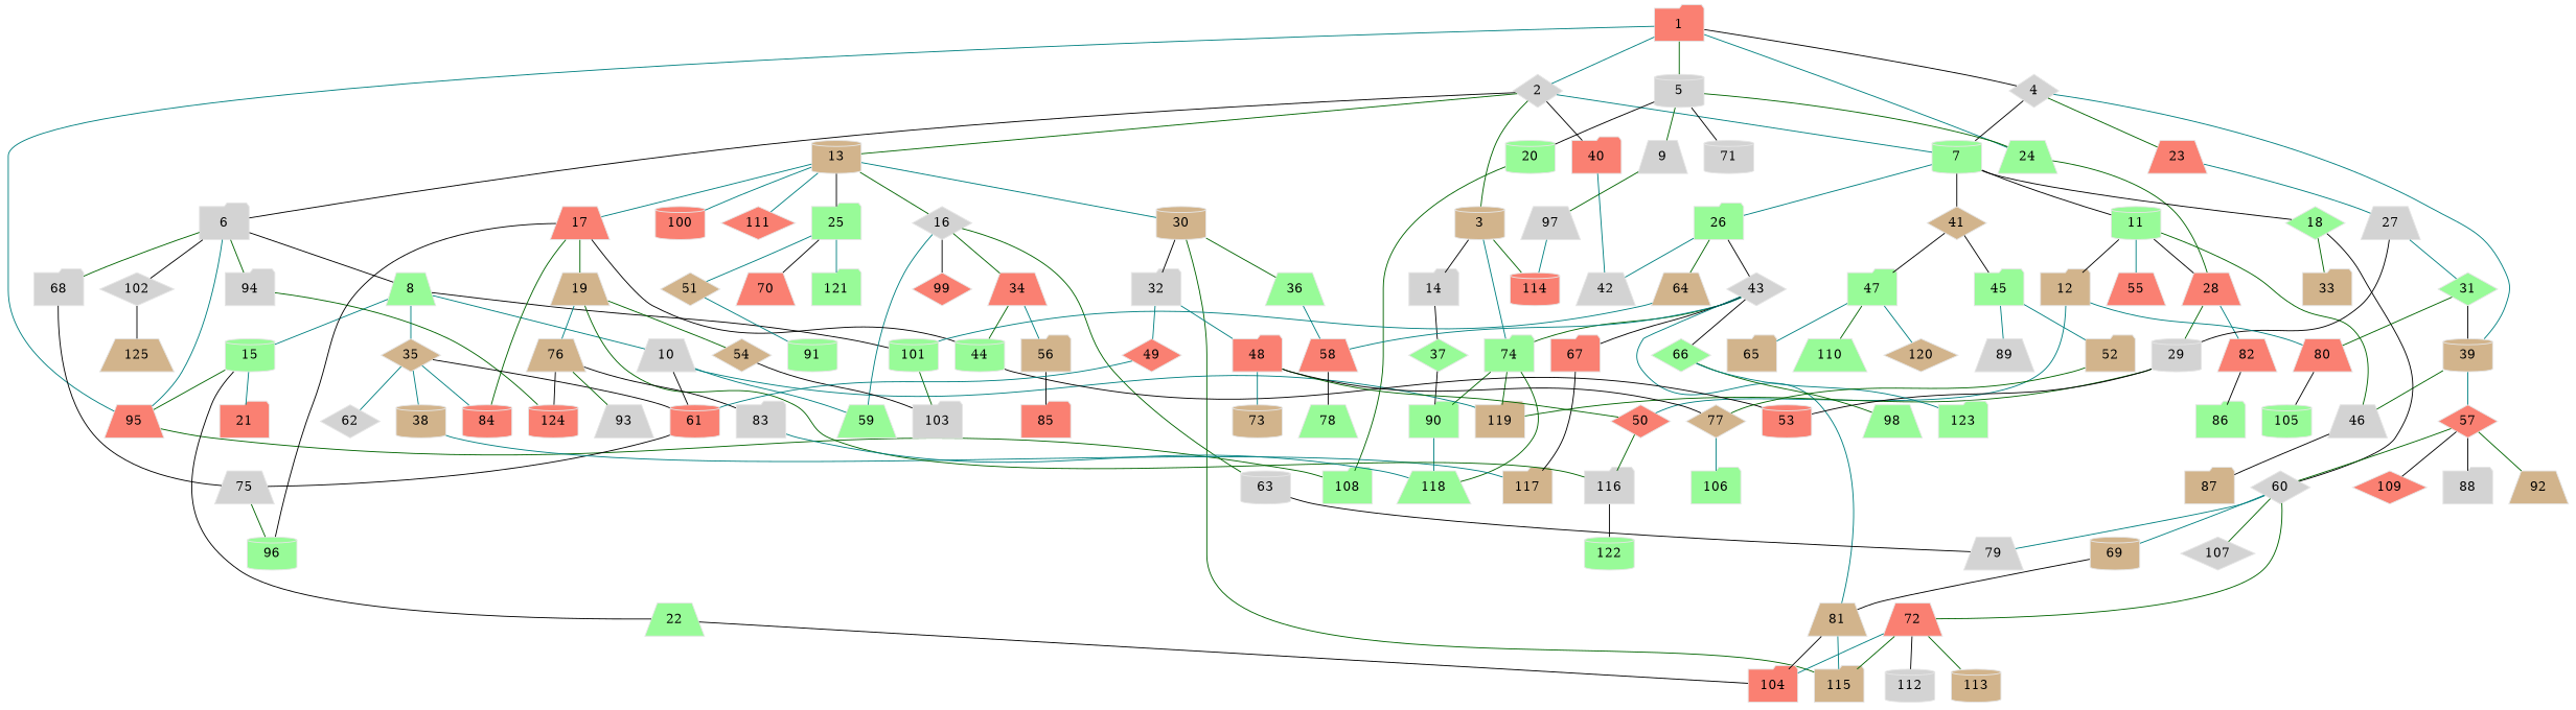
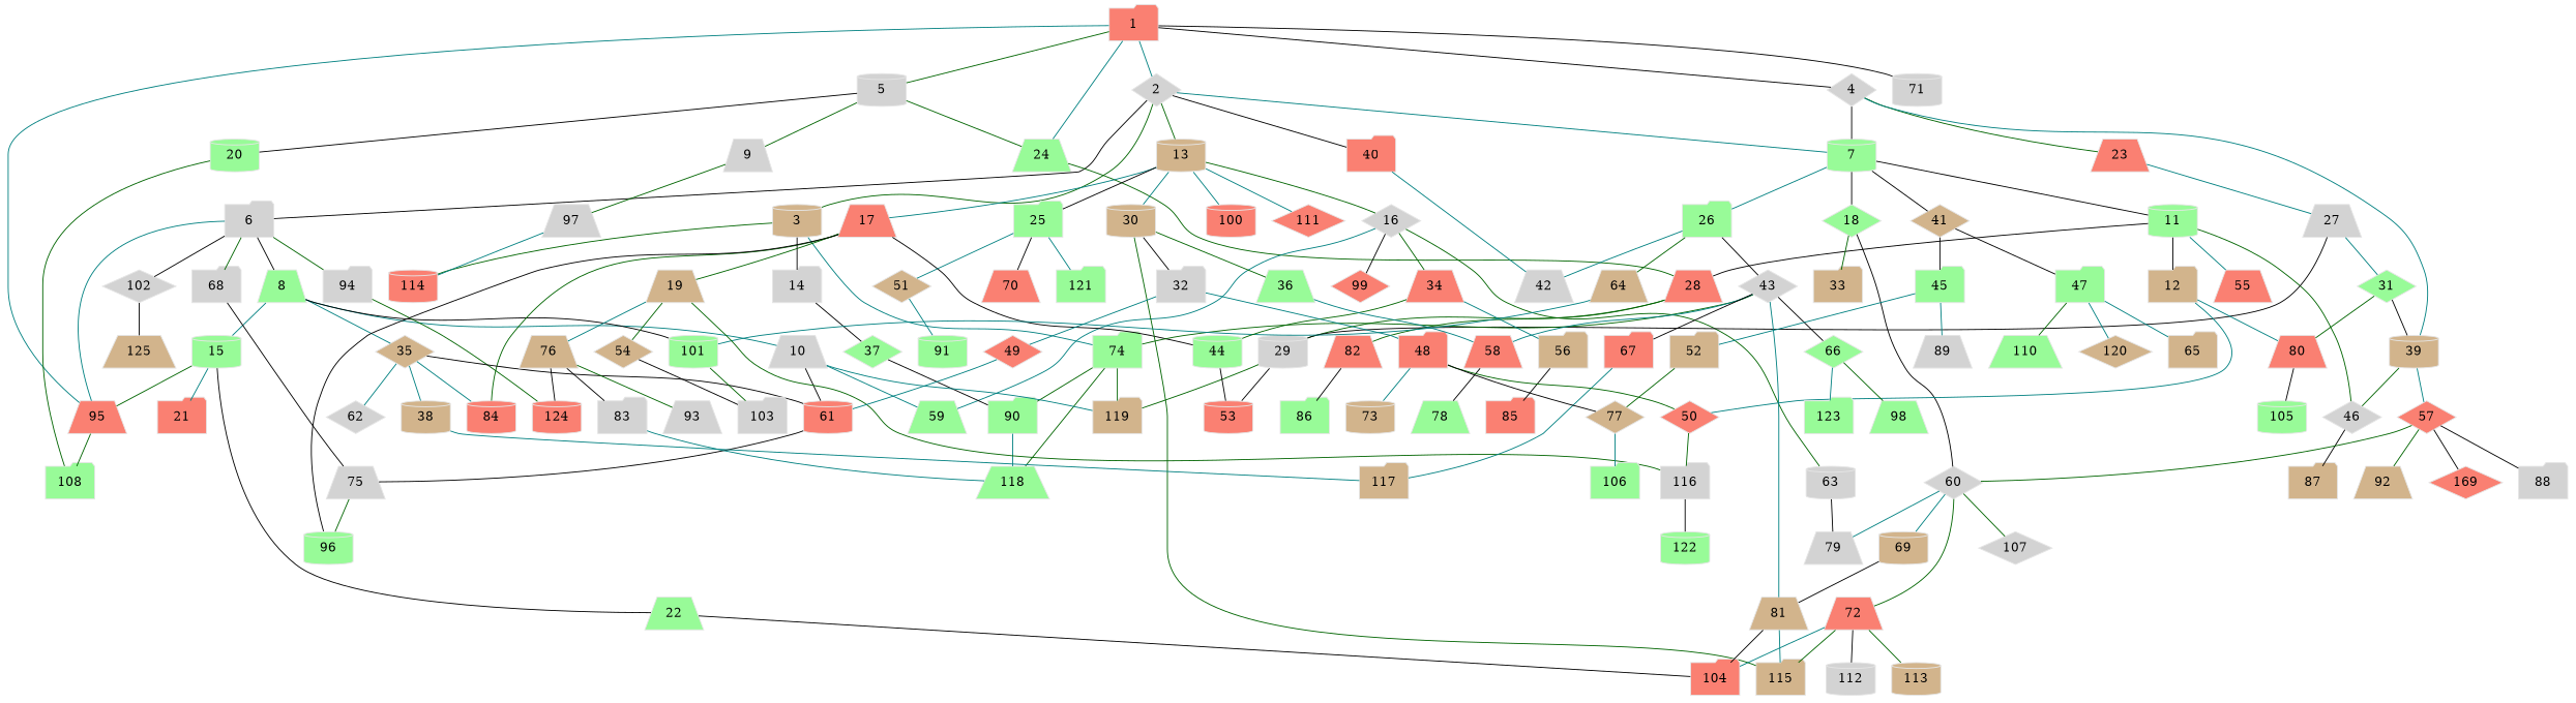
  graph {
    node [color=gray90 fillcolor=palegreen shape=folder style=filled]
    edge [color=teal]
    1 [fillcolor=salmon]
    2 [fillcolor=lightgrey shape=diamond]
    4 [fillcolor=lightgrey shape=diamond]
    5 [fillcolor=lightgrey shape=cylinder]
    24 [shape=trapezium]
    95 [fillcolor=salmon shape=trapezium]
    3 [fillcolor=tan shape=cylinder]
    6 [fillcolor=lightgrey]
    7 [shape=cylinder]
    13 [fillcolor=tan shape=cylinder]
    40 [fillcolor=salmon]
    23 [fillcolor=salmon shape=trapezium]
    39 [fillcolor=tan shape=cylinder]
    9 [fillcolor=lightgrey shape=trapezium]
    20 [shape=cylinder]
    71 [fillcolor=lightgrey shape=cylinder]
    28 [fillcolor=salmon shape=trapezium]
    108
    14 [fillcolor=lightgrey]
    74
    114 [fillcolor=salmon shape=cylinder]
    8 [shape=trapezium]
    68 [fillcolor=lightgrey]
    94 [fillcolor=lightgrey]
    102 [fillcolor=lightgrey shape=diamond]
    11 [shape=cylinder]
    18 [shape=diamond]
    26
    41 [fillcolor=tan shape=diamond]
    16 [fillcolor=lightgrey shape=diamond]
    17 [fillcolor=salmon shape=trapezium]
    25
    30 [fillcolor=tan shape=cylinder]
    100 [fillcolor=salmon shape=cylinder]
    111 [fillcolor=salmon shape=diamond]
    42 [fillcolor=lightgrey shape=trapezium]
    37 [shape=diamond]
    119 [fillcolor=tan]
    90
    118 [shape=trapezium]
    27 [fillcolor=lightgrey shape=trapezium]
-   46 [fillcolor=lightgrey shape=trapezium]
+   46 [fillcolor=lightgrey shape=diamond]
    57 [fillcolor=salmon shape=diamond]
    97 [fillcolor=lightgrey shape=trapezium]
    10 [fillcolor=lightgrey shape=trapezium]
    15 [shape=cylinder]
    35 [fillcolor=tan shape=diamond]
    101 [shape=cylinder]
    75 [fillcolor=lightgrey shape=trapezium]
    124 [fillcolor=salmon shape=cylinder]
    125 [fillcolor=tan shape=trapezium]
    12 [fillcolor=tan]
    55 [fillcolor=salmon shape=trapezium]
    33 [fillcolor=tan]
    60 [fillcolor=lightgrey shape=diamond]
    43 [fillcolor=lightgrey shape=diamond]
    64 [fillcolor=tan shape=trapezium]
    45
    47
    59 [shape=trapezium]
    61 [fillcolor=salmon shape=cylinder]
    21 [fillcolor=salmon]
    22 [shape=trapezium]
    84 [fillcolor=salmon shape=cylinder]
    38 [fillcolor=tan shape=cylinder]
    62 [fillcolor=lightgrey shape=diamond]
    103 [fillcolor=lightgrey]
    50 [fillcolor=salmon shape=diamond]
    80 [fillcolor=salmon shape=trapezium]
    29 [fillcolor=lightgrey shape=cylinder]
    82 [fillcolor=salmon shape=trapezium]
    87 [fillcolor=tan]
    116 [fillcolor=lightgrey]
    105 [shape=cylinder]
    34 [fillcolor=salmon shape=trapezium]
    63 [fillcolor=lightgrey shape=cylinder]
    99 [fillcolor=salmon shape=diamond]
    19 [fillcolor=tan shape=trapezium]
    44 [shape=cylinder]
    96 [shape=cylinder]
    51 [fillcolor=tan shape=diamond]
    70 [fillcolor=salmon shape=trapezium]
    121
    32 [fillcolor=lightgrey]
    36 [shape=trapezium]
    115 [fillcolor=tan]
    104 [fillcolor=salmon]
    56 [fillcolor=tan]
    79 [fillcolor=lightgrey shape=trapezium]
    54 [fillcolor=tan shape=diamond]
    76 [fillcolor=tan shape=trapezium]
    53 [fillcolor=salmon shape=cylinder]
    69 [fillcolor=tan shape=cylinder]
    72 [fillcolor=salmon shape=trapezium]
    107 [fillcolor=lightgrey shape=diamond]
    83 [fillcolor=lightgrey]
    93 [fillcolor=lightgrey shape=trapezium]
    122 [shape=cylinder]
    31 [shape=diamond]
    91 [shape=cylinder]
    58 [fillcolor=salmon shape=trapezium]
    66 [shape=diamond]
    67 [fillcolor=salmon]
    81 [fillcolor=tan shape=trapezium]
    86
    48 [fillcolor=salmon]
    49 [fillcolor=salmon shape=diamond]
    73 [fillcolor=tan shape=cylinder]
    77 [fillcolor=tan shape=diamond]
    85 [fillcolor=salmon]
    117 [fillcolor=tan]
    78 [shape=trapezium]
    88 [fillcolor=lightgrey]
    92 [fillcolor=tan shape=trapezium]
-   109 [fillcolor=salmon shape=diamond]
+   109 [fillcolor=salmon shape=diamond label=169]
    52 [fillcolor=tan]
    89 [fillcolor=lightgrey shape=trapezium]
    65 [fillcolor=tan]
    110 [shape=trapezium]
    120 [fillcolor=tan shape=diamond]
    98 [shape=trapezium]
    123
    106
    112 [fillcolor=lightgrey shape=cylinder]
    113 [fillcolor=tan shape=cylinder]
    1 -- 2
    1 -- 4 [color=black]
    1 -- 5 [color=darkgreen]
    1 -- 24
    1 -- 95
    2 -- 3 [color=darkgreen]
    2 -- 6 [color=black]
    2 -- 7
    2 -- 13 [color=darkgreen]
    2 -- 40 [color=black]
    4 -- 7 [color=black]
    4 -- 23 [color=darkgreen]
    4 -- 39
    5 -- 24 [color=darkgreen]
    5 -- 9 [color=darkgreen]
    5 -- 20 [color=black]
-   5 -- 71 [color=black]
+   1 -- 71 [color=black]
    24 -- 28 [color=darkgreen]
    95 -- 108 [color=darkgreen]
    3 -- 14 [color=black]
    3 -- 74
    3 -- 114 [color=darkgreen]
    6 -- 95
    6 -- 8 [color=black]
    6 -- 68 [color=darkgreen]
    6 -- 94 [color=darkgreen]
    6 -- 102 [color=black]
    7 -- 11 [color=black]
    7 -- 18 [color=black]
    7 -- 26
    7 -- 41 [color=black]
    13 -- 16 [color=darkgreen]
    13 -- 17
    13 -- 25 [color=black]
    13 -- 30
    13 -- 100
    13 -- 111
    40 -- 42
    23 -- 27
    39 -- 46 [color=darkgreen]
    39 -- 57
    9 -- 97 [color=darkgreen]
    20 -- 108 [color=darkgreen]
    28 -- 29 [color=darkgreen]
-   28 -- 82
+   28 -- 82 [color=darkgreen]
    14 -- 37 [color=black]
    74 -- 119 [color=darkgreen]
    74 -- 90 [color=darkgreen]
    74 -- 118 [color=darkgreen]
    8 -- 10
    8 -- 15
    8 -- 35
    8 -- 101 [color=black]
    68 -- 75 [color=black]
    94 -- 124 [color=darkgreen]
    102 -- 125 [color=black]
    11 -- 28 [color=black]
    11 -- 46 [color=darkgreen]
    11 -- 12 [color=black]
    11 -- 55
    18 -- 33 [color=darkgreen]
    18 -- 60 [color=black]
    26 -- 42
    26 -- 43 [color=black]
    26 -- 64 [color=darkgreen]
    41 -- 45 [color=black]
    41 -- 47 [color=black]
    16 -- 59
    16 -- 34 [color=darkgreen]
    16 -- 63 [color=darkgreen]
    16 -- 99 [color=black]
    17 -- 84 [color=darkgreen]
    17 -- 19 [color=darkgreen]
    17 -- 44 [color=black]
    17 -- 96 [color=black]
    25 -- 51
    25 -- 70 [color=black]
    25 -- 121
    30 -- 32 [color=black]
    30 -- 36 [color=darkgreen]
    30 -- 115 [color=darkgreen]
    37 -- 90 [color=black]
    90 -- 118
    27 -- 29 [color=black]
    27 -- 31
    46 -- 87 [color=black]
    57 -- 60 [color=darkgreen]
    57 -- 88 [color=black]
    57 -- 92 [color=darkgreen]
    57 -- 109 [color=black]
    97 -- 114
    10 -- 119
    10 -- 59
    10 -- 61 [color=black]
    15 -- 95 [color=darkgreen]
    15 -- 21
    15 -- 22 [color=black]
    35 -- 61 [color=black]
    35 -- 84
    35 -- 38
    35 -- 62
    101 -- 103 [color=darkgreen]
    75 -- 96 [color=darkgreen]
    12 -- 50
    12 -- 80
    60 -- 79
    60 -- 69
    60 -- 72 [color=darkgreen]
    60 -- 107 [color=darkgreen]
    43 -- 74 [color=darkgreen]
    43 -- 58
    43 -- 66 [color=black]
    43 -- 67 [color=black]
    43 -- 81
    64 -- 101
    45 -- 52
    45 -- 89
    47 -- 65
    47 -- 110 [color=darkgreen]
    47 -- 120
    61 -- 75 [color=black]
    22 -- 104 [color=black]
    38 -- 117
    50 -- 116 [color=darkgreen]
    80 -- 105 [color=black]
    29 -- 119 [color=darkgreen]
    29 -- 53 [color=black]
    82 -- 86 [color=black]
    116 -- 122 [color=black]
    34 -- 44 [color=darkgreen]
    34 -- 56
    63 -- 79 [color=black]
    19 -- 116 [color=darkgreen]
    19 -- 54 [color=darkgreen]
    19 -- 76
    44 -- 53 [color=black]
    51 -- 91
    32 -- 48
    32 -- 49
    36 -- 58
    56 -- 85 [color=black]
    54 -- 103 [color=black]
    76 -- 124 [color=black]
    76 -- 83 [color=black]
    76 -- 93 [color=darkgreen]
    69 -- 81 [color=black]
    72 -- 115 [color=darkgreen]
    72 -- 104
    72 -- 112 [color=black]
    72 -- 113 [color=darkgreen]
    83 -- 118
    31 -- 39 [color=black]
    31 -- 80 [color=darkgreen]
    58 -- 78 [color=black]
    66 -- 98 [color=darkgreen]
    66 -- 123
-   67 -- 117 [color=black]
+   67 -- 117
    81 -- 115
    81 -- 104 [color=black]
    48 -- 50 [color=darkgreen]
    48 -- 73
    48 -- 77 [color=black]
    49 -- 61
    77 -- 106
    52 -- 77 [color=darkgreen]
  }
